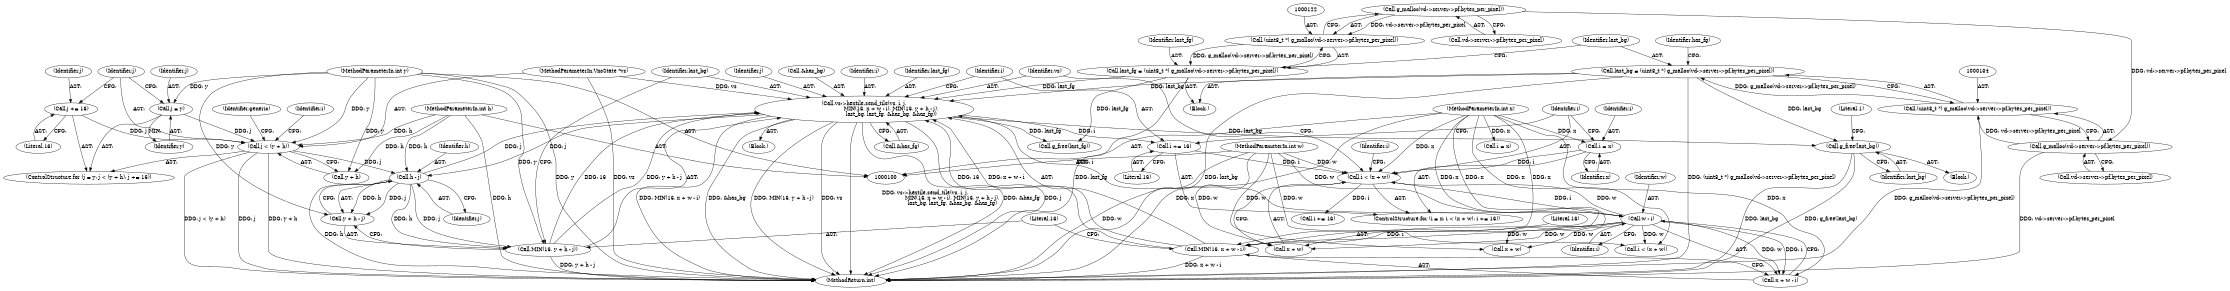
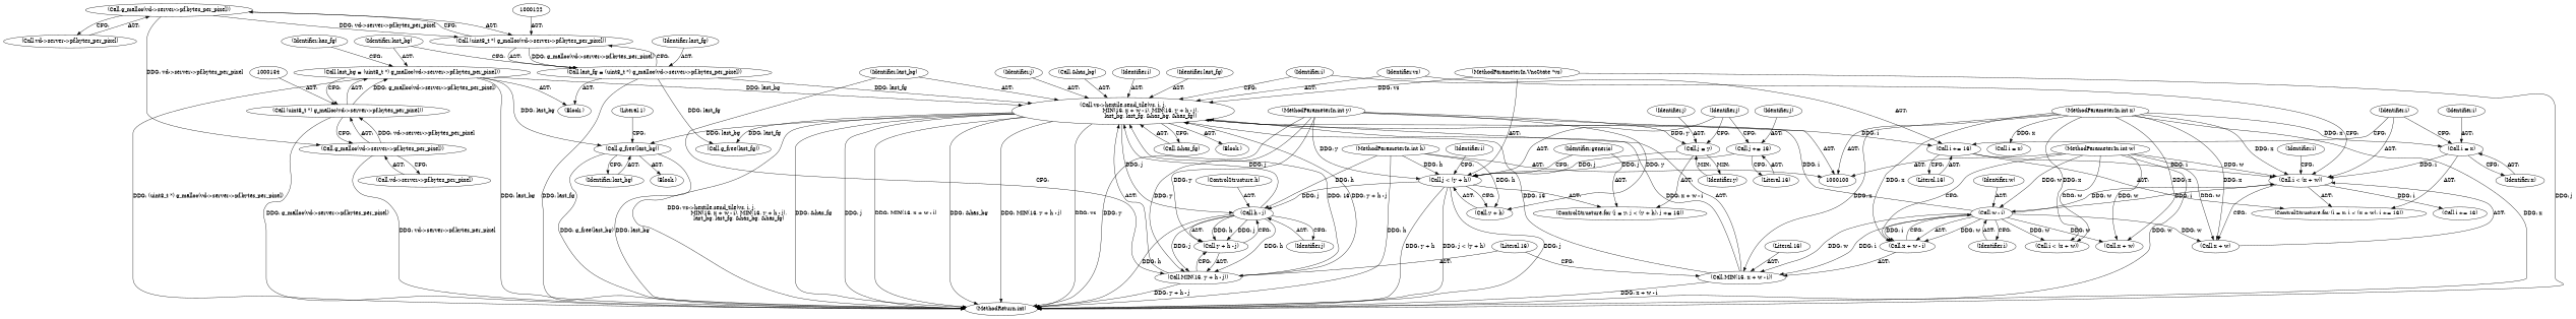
  digraph {
    n1 [label="(Call,g_free(last_bg))"]
    n2 [label="(MethodReturn,int)"]
    n3 [label="(Identifier,last_bg)"]
    n4 [label="(Block,)"]
    n5 [label="(Call,last_bg = (uint8_t *) g_malloc(vd->server->pf.bytes_per_pixel))"]
    n6 [label="(Call,(uint8_t *) g_malloc(vd->server->pf.bytes_per_pixel))"]
    n7 [label="(Call,vs->hextile.send_tile(vs, i, j,\n                                  MIN(16, x + w - i), MIN(16, y + h - j),\n                                  last_bg, last_fg, &has_bg, &has_fg))"]
    n8 [label="(Block,)"]
    n9 [label="(Call,g_malloc(vd->server->pf.bytes_per_pixel))"]
    n10 [label="(Call,i += 16)"]
    n11 [label="(Call,h - j)"]
    n12 [label="(Call,&has_fg)"]
    n13 [label="(Block,)"]
    n14 [label="(Call,g_free(last_fg))"]
    n15 [label="(Call,vd->server->pf.bytes_per_pixel)"]
    n16 [label="(Call,g_malloc(vd->server->pf.bytes_per_pixel))"]
    n17 [label="(Call,(uint8_t *) g_malloc(vd->server->pf.bytes_per_pixel))"]
    n18 [label="(Call,vd->server->pf.bytes_per_pixel)"]
    n19 [label="(Call,last_fg = (uint8_t *) g_malloc(vd->server->pf.bytes_per_pixel))"]
    n20 [label="(Call,i < (x + w))"]
    n21 [label="(ControlStructure,for (i = x; i < (x + w); i += 16))"]
    n22 [label="(Literal,16)"]
    n23 [label="(Call,MIN(16, y + h - j))"]
    n24 [label="(Identifier,j)"]
    n25 [label="(Call,y + h - j)"]
    n26 [label="(MethodParameterIn,VncState *vs)"]
    n27 [label="(Call,j < (y + h))"]
    n28 [label="(Call,w - i)"]
    n29 [label="(Call,MIN(16, x + w - i))"]
    n30 [label="(Call,i < (x + w))"]
    n31 [label="(Call,x + w - i)"]
    n32 [label="(Identifier,i)"]
    n33 [label="(Call,x + w)"]
    n34 [label="(Call,x + w)"]
    n35 [label="(Call,i += 16)"]
    n36 [label="(MethodParameterIn,int w)"]
    1000100
    n38 [label="(Call,i = x)"]
    n39 [label="(Identifier,x)"]
    n40 [label="(MethodParameterIn,int x)"]
    n41 [label="(Call,i = x)"]
    n42 [label="(MethodParameterIn,int h)"]
    n43 [label="(Call,y + h)"]
    n44 [label="(ControlStructure,for (j = y; j < (y + h); j += 16))"]
    n45 [label="(Call,j += 16)"]
    n46 [label="(Literal,16)"]
    n47 [label="(Call,j = y)"]
    n48 [label="(Identifier,y)"]
    n49 [label="(MethodParameterIn,int y)"]
-   n50 [label="(Identifier,h)"]
+   n50 [label="(ControlStructure,h)"]
    n51 [label="(Literal,16)"]
    n52 [label="(Identifier,i)"]
    n53 [label="(Identifier,j)"]
    n54 [label="(Literal,16)"]
    n55 [label="(Identifier,last_fg)"]
    n56 [label="(Identifier,i)"]
    n57 [label="(Identifier,has_fg)"]
    n58 [label="(Identifier,i)"]
    n59 [label="(Identifier,j)"]
    n60 [label="(Identifier,i)"]
    n61 [label="(Identifier,last_bg)"]
    n62 [label="(Identifier,w)"]
    n63 [label="(Identifier,generic)"]
    n64 [label="(Identifier,vs)"]
    n65 [label="(Identifier,j)"]
    n66 [label="(Identifier,j)"]
    n67 [label="(Identifier,i)"]
    n68 [label="(Identifier,last_fg)"]
    n69 [label="(Call,&has_bg)"]
    n70 [label="(Identifier,i)"]
    n71 [label="(Literal,1)"]
    n72 [label="(Identifier,last_bg)"]
    1000134
    1000122
    n1 -> n2 [label="DDG: last_bg"]
    n1 -> n2 [label="DDG: g_free(last_bg)"]
    n1 -> n3 [label="CFG: "]
    n1 -> n4 [label="AST: "]
    n3 -> n1 [label="AST: "]
    n5 -> n1 [label="DDG: last_bg"]
    n5 -> n2 [label="DDG: last_bg"]
    n5 -> n2 [label="DDG: (uint8_t *) g_malloc(vd->server->pf.bytes_per_pixel)"]
    n5 -> n6 [label="CFG: "]
    n5 -> n7 [label="DDG: last_bg"]
    n5 -> n8 [label="AST: "]
    n6 -> n2 [label="DDG: g_malloc(vd->server->pf.bytes_per_pixel)"]
    n6 -> n5 [label="AST: "]
    n6 -> n5 [label="DDG: g_malloc(vd->server->pf.bytes_per_pixel)"]
    n6 -> n9 [label="CFG: "]
    n7 -> n1 [label="DDG: last_bg"]
    n7 -> n2 [label="DDG: vs"]
    n7 -> n2 [label="DDG: vs->hextile.send_tile(vs, i, j,\n                                  MIN(16, x + w - i), MIN(16, y + h - j),\n                                  last_bg, last_fg, &has_bg, &has_fg)"]
    n7 -> n2 [label="DDG: &has_fg"]
    n7 -> n2 [label="DDG: j"]
    n7 -> n2 [label="DDG: MIN(16, x + w - i)"]
    n7 -> n2 [label="DDG: &has_bg"]
    n7 -> n2 [label="DDG: MIN(16, y + h - j)"]
    n7 -> n10 [label="DDG: i"]
    n7 -> n11 [label="DDG: j"]
    n7 -> n12 [label="CFG: "]
    n7 -> n13 [label="AST: "]
    n7 -> n14 [label="DDG: last_fg"]
    n9 -> n2 [label="DDG: vd->server->pf.bytes_per_pixel"]
    n9 -> n6 [label="AST: "]
    n9 -> n6 [label="DDG: vd->server->pf.bytes_per_pixel"]
    n9 -> n15 [label="CFG: "]
    n10 -> n20 [label="DDG: i"]
    n10 -> n21 [label="AST: "]
    n10 -> n22 [label="CFG: "]
    n11 -> n2 [label="DDG: h"]
    n11 -> n7 [label="DDG: j"]
    n11 -> n23 [label="DDG: h"]
    n11 -> n23 [label="DDG: j"]
    n11 -> n24 [label="CFG: "]
    n11 -> n25 [label="AST: "]
    n11 -> n25 [label="DDG: h"]
    n11 -> n25 [label="DDG: j"]
    n12 -> n7 [label="AST: "]
    n15 -> n9 [label="AST: "]
    n16 -> n9 [label="DDG: vd->server->pf.bytes_per_pixel"]
    n16 -> n17 [label="AST: "]
    n16 -> n17 [label="DDG: vd->server->pf.bytes_per_pixel"]
    n16 -> n18 [label="CFG: "]
    n17 -> n16 [label="CFG: "]
    n17 -> n19 [label="AST: "]
    n17 -> n19 [label="DDG: g_malloc(vd->server->pf.bytes_per_pixel)"]
    n18 -> n16 [label="AST: "]
    n19 -> n2 [label="DDG: last_fg"]
    n19 -> n7 [label="DDG: last_fg"]
    n19 -> n8 [label="AST: "]
    n19 -> n14 [label="DDG: last_fg"]
    n19 -> n17 [label="CFG: "]
    n20 -> n21 [label="AST: "]
    n20 -> n28 [label="DDG: i"]
    n20 -> n33 [label="CFG: "]
    n20 -> n35 [label="DDG: i"]
    n22 -> n10 [label="AST: "]
    n23 -> n2 [label="DDG: y + h - j"]
    n23 -> n7 [label="AST: "]
    n23 -> n7 [label="DDG: 16"]
    n23 -> n7 [label="DDG: y + h - j"]
    n23 -> n25 [label="CFG: "]
    n24 -> n11 [label="AST: "]
    n25 -> n11 [label="CFG: "]
    n25 -> n23 [label="AST: "]
-   n26 -> n2 [label="DDG: vs"]
+   n26 -> n2 [label="DDG: j"]
    n26 -> n7 [label="DDG: vs"]
    n26 -> n27 [label="AST: "]
    n27 -> n2 [label="DDG: j < (y + h)"]
    n27 -> n2 [label="DDG: j"]
    n27 -> n2 [label="DDG: y + h"]
    n27 -> n11 [label="DDG: j"]
    n27 -> n43 [label="CFG: "]
    n27 -> n44 [label="AST: "]
    n28 -> n7 [label="DDG: i"]
    n28 -> n20 [label="DDG: w"]
    n28 -> n29 [label="DDG: w"]
    n28 -> n29 [label="DDG: i"]
    n28 -> n30 [label="DDG: w"]
    n28 -> n31 [label="AST: "]
    n28 -> n31 [label="DDG: w"]
    n28 -> n31 [label="DDG: i"]
    n28 -> n32 [label="CFG: "]
    n28 -> n33 [label="DDG: w"]
    n28 -> n34 [label="DDG: w"]
    n29 -> n2 [label="DDG: x + w - i"]
    n29 -> n7 [label="AST: "]
    n29 -> n7 [label="DDG: 16"]
    n29 -> n7 [label="DDG: x + w - i"]
-   n29 -> n31 [label="CFG: "]
+   n36 -> n31 [label="CFG: "]
    n31 -> n28 [label="CFG: "]
    n31 -> n29 [label="AST: "]
    n32 -> n28 [label="AST: "]
    n33 -> n20 [label="AST: "]
    n36 -> n2 [label="DDG: w"]
    n36 -> n20 [label="DDG: w"]
    n36 -> n28 [label="DDG: w"]
    n36 -> n30 [label="DDG: w"]
    n36 -> n33 [label="DDG: w"]
    n36 -> n34 [label="DDG: w"]
    n36 -> 1000100 [label="AST: "]
    n38 -> n20 [label="DDG: i"]
    n38 -> n21 [label="AST: "]
    n38 -> n39 [label="CFG: "]
    n39 -> n38 [label="AST: "]
    n40 -> n2 [label="DDG: x"]
    n40 -> n20 [label="DDG: x"]
    n40 -> n29 [label="DDG: x"]
    n40 -> n30 [label="DDG: x"]
    n40 -> n31 [label="DDG: x"]
    n40 -> n33 [label="DDG: x"]
    n40 -> n34 [label="DDG: x"]
    n40 -> 1000100 [label="AST: "]
    n40 -> n38 [label="DDG: x"]
    n40 -> n41 [label="DDG: x"]
    n42 -> n2 [label="DDG: h"]
    n42 -> n11 [label="DDG: h"]
    n42 -> n27 [label="DDG: h"]
    n42 -> 1000100 [label="AST: "]
    n42 -> n43 [label="DDG: h"]
    n43 -> n27 [label="AST: "]
    n45 -> n27 [label="DDG: j"]
-   n45 -> n44 [label="AST: "]
+   n63 -> n44 [label="AST: "]
    n45 -> n46 [label="CFG: "]
    n46 -> n45 [label="AST: "]
    n47 -> n27 [label="DDG: j"]
    n47 -> n44 [label="AST: "]
    n47 -> n48 [label="MIN: "]
-   n48 -> n47 [label="AST: "]
+   n48 -> n47 [label="MIN: "]
    n49 -> n2 [label="DDG: y"]
    n49 -> n23 [label="DDG: y"]
    n49 -> n25 [label="DDG: y"]
    n49 -> n27 [label="DDG: y"]
    n49 -> 1000100 [label="AST: "]
    n49 -> n43 [label="DDG: y"]
    n49 -> n47 [label="DDG: y"]
    n50 -> n11 [label="AST: "]
    n51 -> n29 [label="AST: "]
    n52 -> n7 [label="AST: "]
    n53 -> n47 [label="AST: "]
    n54 -> n23 [label="AST: "]
    n54 -> n29 [label="CFG: "]
    n55 -> n7 [label="AST: "]
    n56 -> n27 [label="CFG: "]
    n57 -> n5 [label="CFG: "]
    n58 -> n38 [label="AST: "]
    n59 -> n7 [label="AST: "]
    n60 -> n7 [label="CFG: "]
    n60 -> n10 [label="AST: "]
    n61 -> n5 [label="AST: "]
    n61 -> n19 [label="CFG: "]
    n62 -> n28 [label="AST: "]
    n63 -> n27 [label="CFG: "]
    n64 -> n7 [label="AST: "]
    n64 -> n20 [label="CFG: "]
    n65 -> n45 [label="AST: "]
    n66 -> n27 [label="AST: "]
    n66 -> n45 [label="CFG: "]
    n66 -> n47 [label="CFG: "]
    n67 -> n20 [label="CFG: "]
    n68 -> n19 [label="AST: "]
    n69 -> n7 [label="AST: "]
    n70 -> n10 [label="CFG: "]
    n70 -> n20 [label="AST: "]
    n70 -> n38 [label="CFG: "]
    n71 -> n1 [label="CFG: "]
    n72 -> n7 [label="AST: "]
    n72 -> n23 [label="CFG: "]
    1000134 -> n6 [label="AST: "]
    1000122 -> n17 [label="AST: "]
  }
